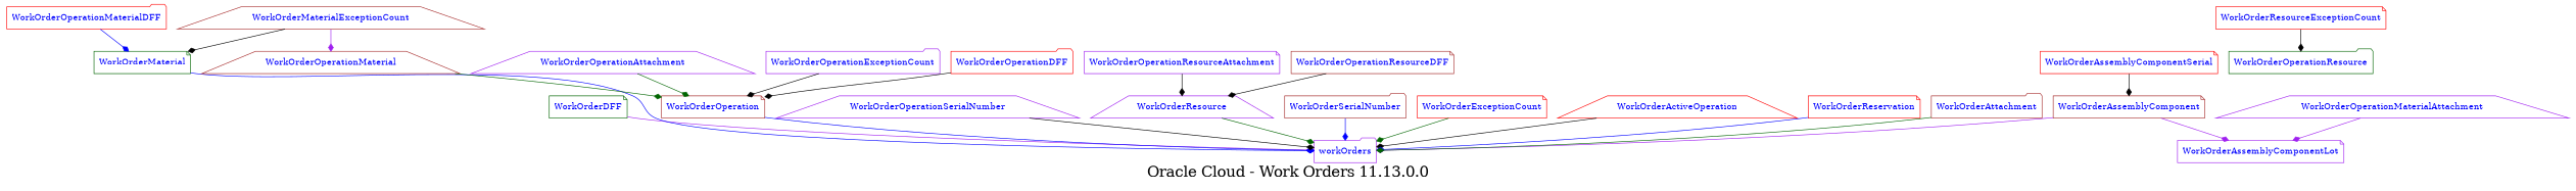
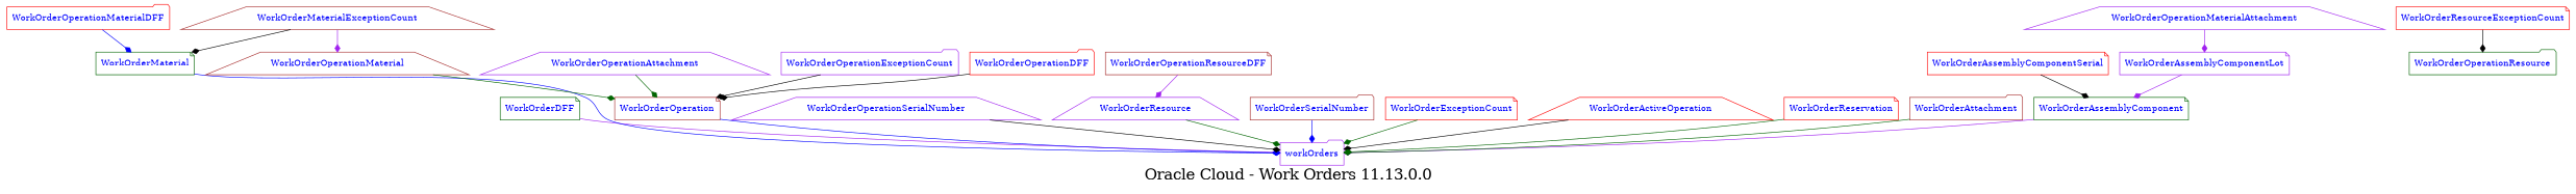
  digraph {
    fontsize=24
    label="Oracle Cloud - Work Orders 11.13.0.0"
    splines=true
    node [color=purple fontcolor=blue shape=note]
    edge [arrowhead=diamond arrowtail=none color=black fontcolor=blue]
-   WorkOrderAssemblyComponent [color=brown]
+   WorkOrderAssemblyComponent [color=darkgreen]
    workOrders [shape=folder]
    WorkOrderAssemblyComponentSerial [color=red]
    WorkOrderAssemblyComponentLot
    WorkOrderDFF [color=darkgreen]
    WorkOrderMaterial [color=darkgreen]
    WorkOrderOperationMaterialDFF [color=red shape=folder]
    WorkOrderOperationMaterialAttachment [shape=trapezium]
    WorkOrderMaterialExceptionCount [color=brown shape=trapezium]
    WorkOrderOperationMaterial [color=brown shape=trapezium]
    WorkOrderOperation [color=brown]
    WorkOrderOperationAttachment [shape=trapezium]
    WorkOrderOperationSerialNumber [shape=trapezium]
    WorkOrderOperationExceptionCount [shape=folder]
    WorkOrderOperationDFF [color=red shape=folder]
    WorkOrderOperationResource [color=darkgreen shape=folder]
    WorkOrderResourceExceptionCount [color=red]
    WorkOrderResource [shape=trapezium]
-   WorkOrderOperationResourceAttachment
    WorkOrderOperationResourceDFF [color=brown]
    WorkOrderSerialNumber [color=brown shape=folder]
    WorkOrderExceptionCount [color=red]
    WorkOrderActiveOperation [color=red shape=trapezium]
    WorkOrderReservation [color=red]
    WorkOrderAttachment [color=brown shape=folder]
    WorkOrderAssemblyComponent -> workOrders [color=purple]
    WorkOrderAssemblyComponentSerial -> WorkOrderAssemblyComponent
-   WorkOrderAssemblyComponent -> WorkOrderAssemblyComponentLot [color=purple]
+   WorkOrderAssemblyComponentLot -> WorkOrderAssemblyComponent [color=purple]
    WorkOrderDFF -> workOrders [color=purple]
    WorkOrderMaterial -> workOrders [color=blue]
    WorkOrderOperationMaterialDFF -> WorkOrderMaterial [color=blue]
    WorkOrderOperationMaterialAttachment -> WorkOrderAssemblyComponentLot [color=purple]
    WorkOrderMaterialExceptionCount -> WorkOrderMaterial
    WorkOrderMaterialExceptionCount -> WorkOrderOperationMaterial [color=purple]
    WorkOrderOperationMaterial -> WorkOrderOperation [color=darkgreen]
    WorkOrderOperation -> workOrders [color=blue]
    WorkOrderOperationAttachment -> WorkOrderOperation [color=darkgreen]
    WorkOrderOperationSerialNumber -> workOrders
    WorkOrderOperationExceptionCount -> WorkOrderOperation
    WorkOrderOperationDFF -> WorkOrderOperation
    WorkOrderResourceExceptionCount -> WorkOrderOperationResource
    WorkOrderResource -> workOrders [color=darkgreen]
-   WorkOrderOperationResourceAttachment -> WorkOrderResource
-   WorkOrderOperationResourceDFF -> WorkOrderResource
+   WorkOrderOperationResourceDFF -> WorkOrderResource [color=purple]
    WorkOrderSerialNumber -> workOrders [color=blue]
    WorkOrderExceptionCount -> workOrders [color=darkgreen]
    WorkOrderActiveOperation -> workOrders
-   WorkOrderReservation -> workOrders [color=blue]
+   WorkOrderReservation -> workOrders [color=darkgreen]
    WorkOrderAttachment -> workOrders [color=darkgreen]
  }
